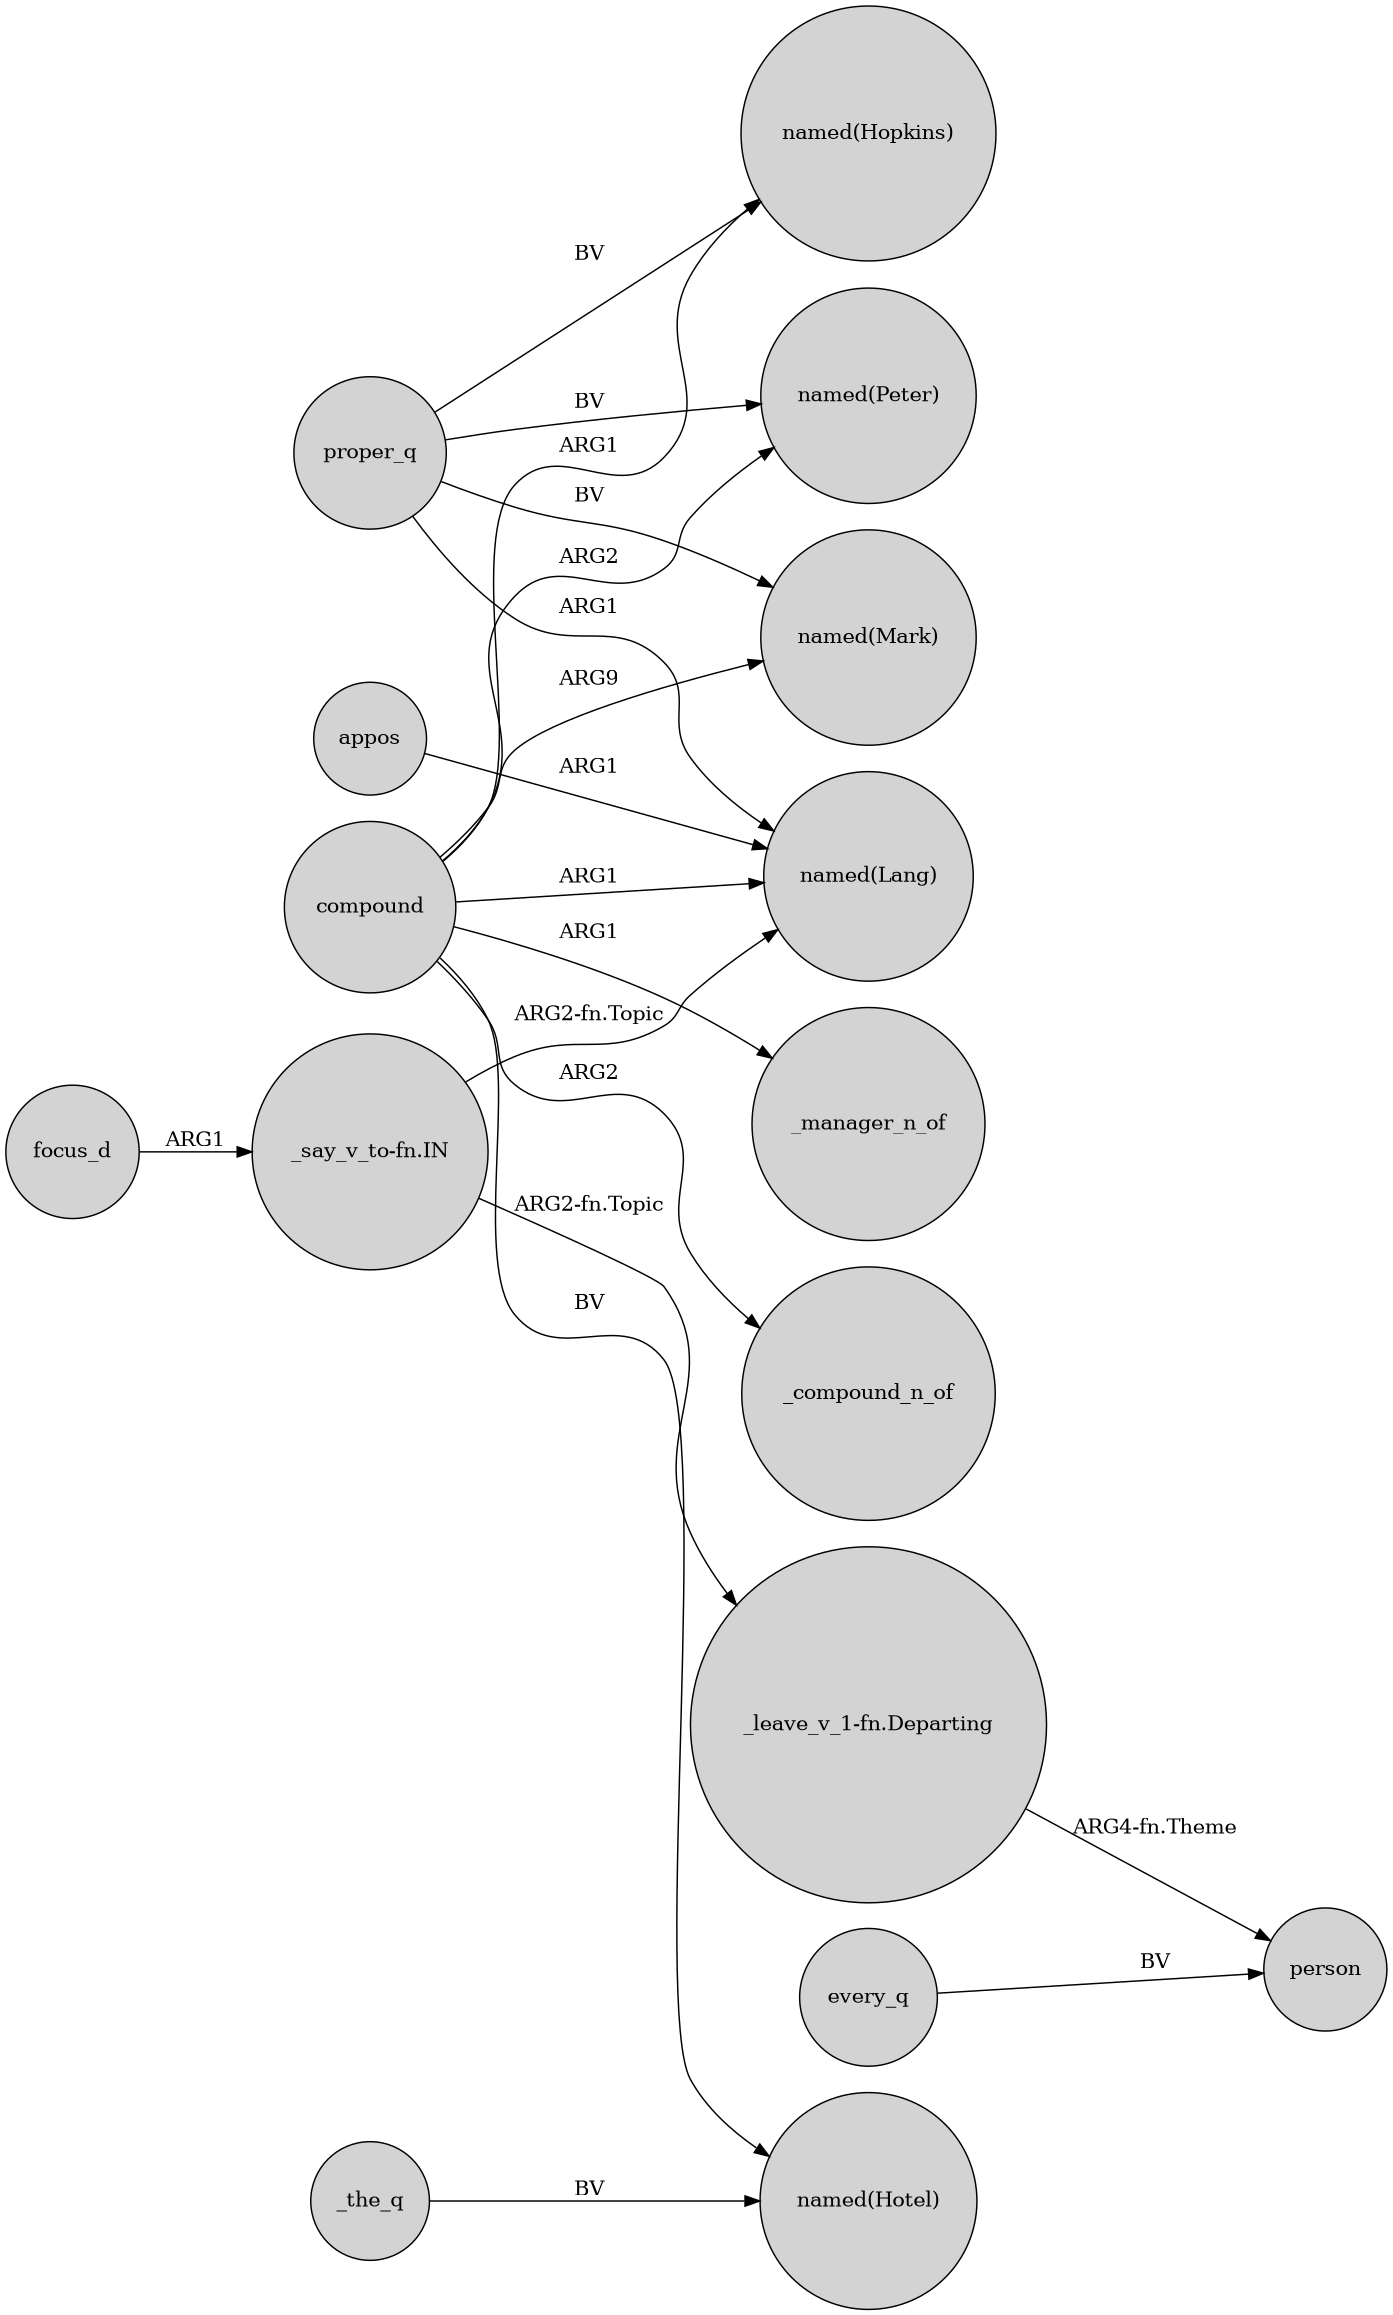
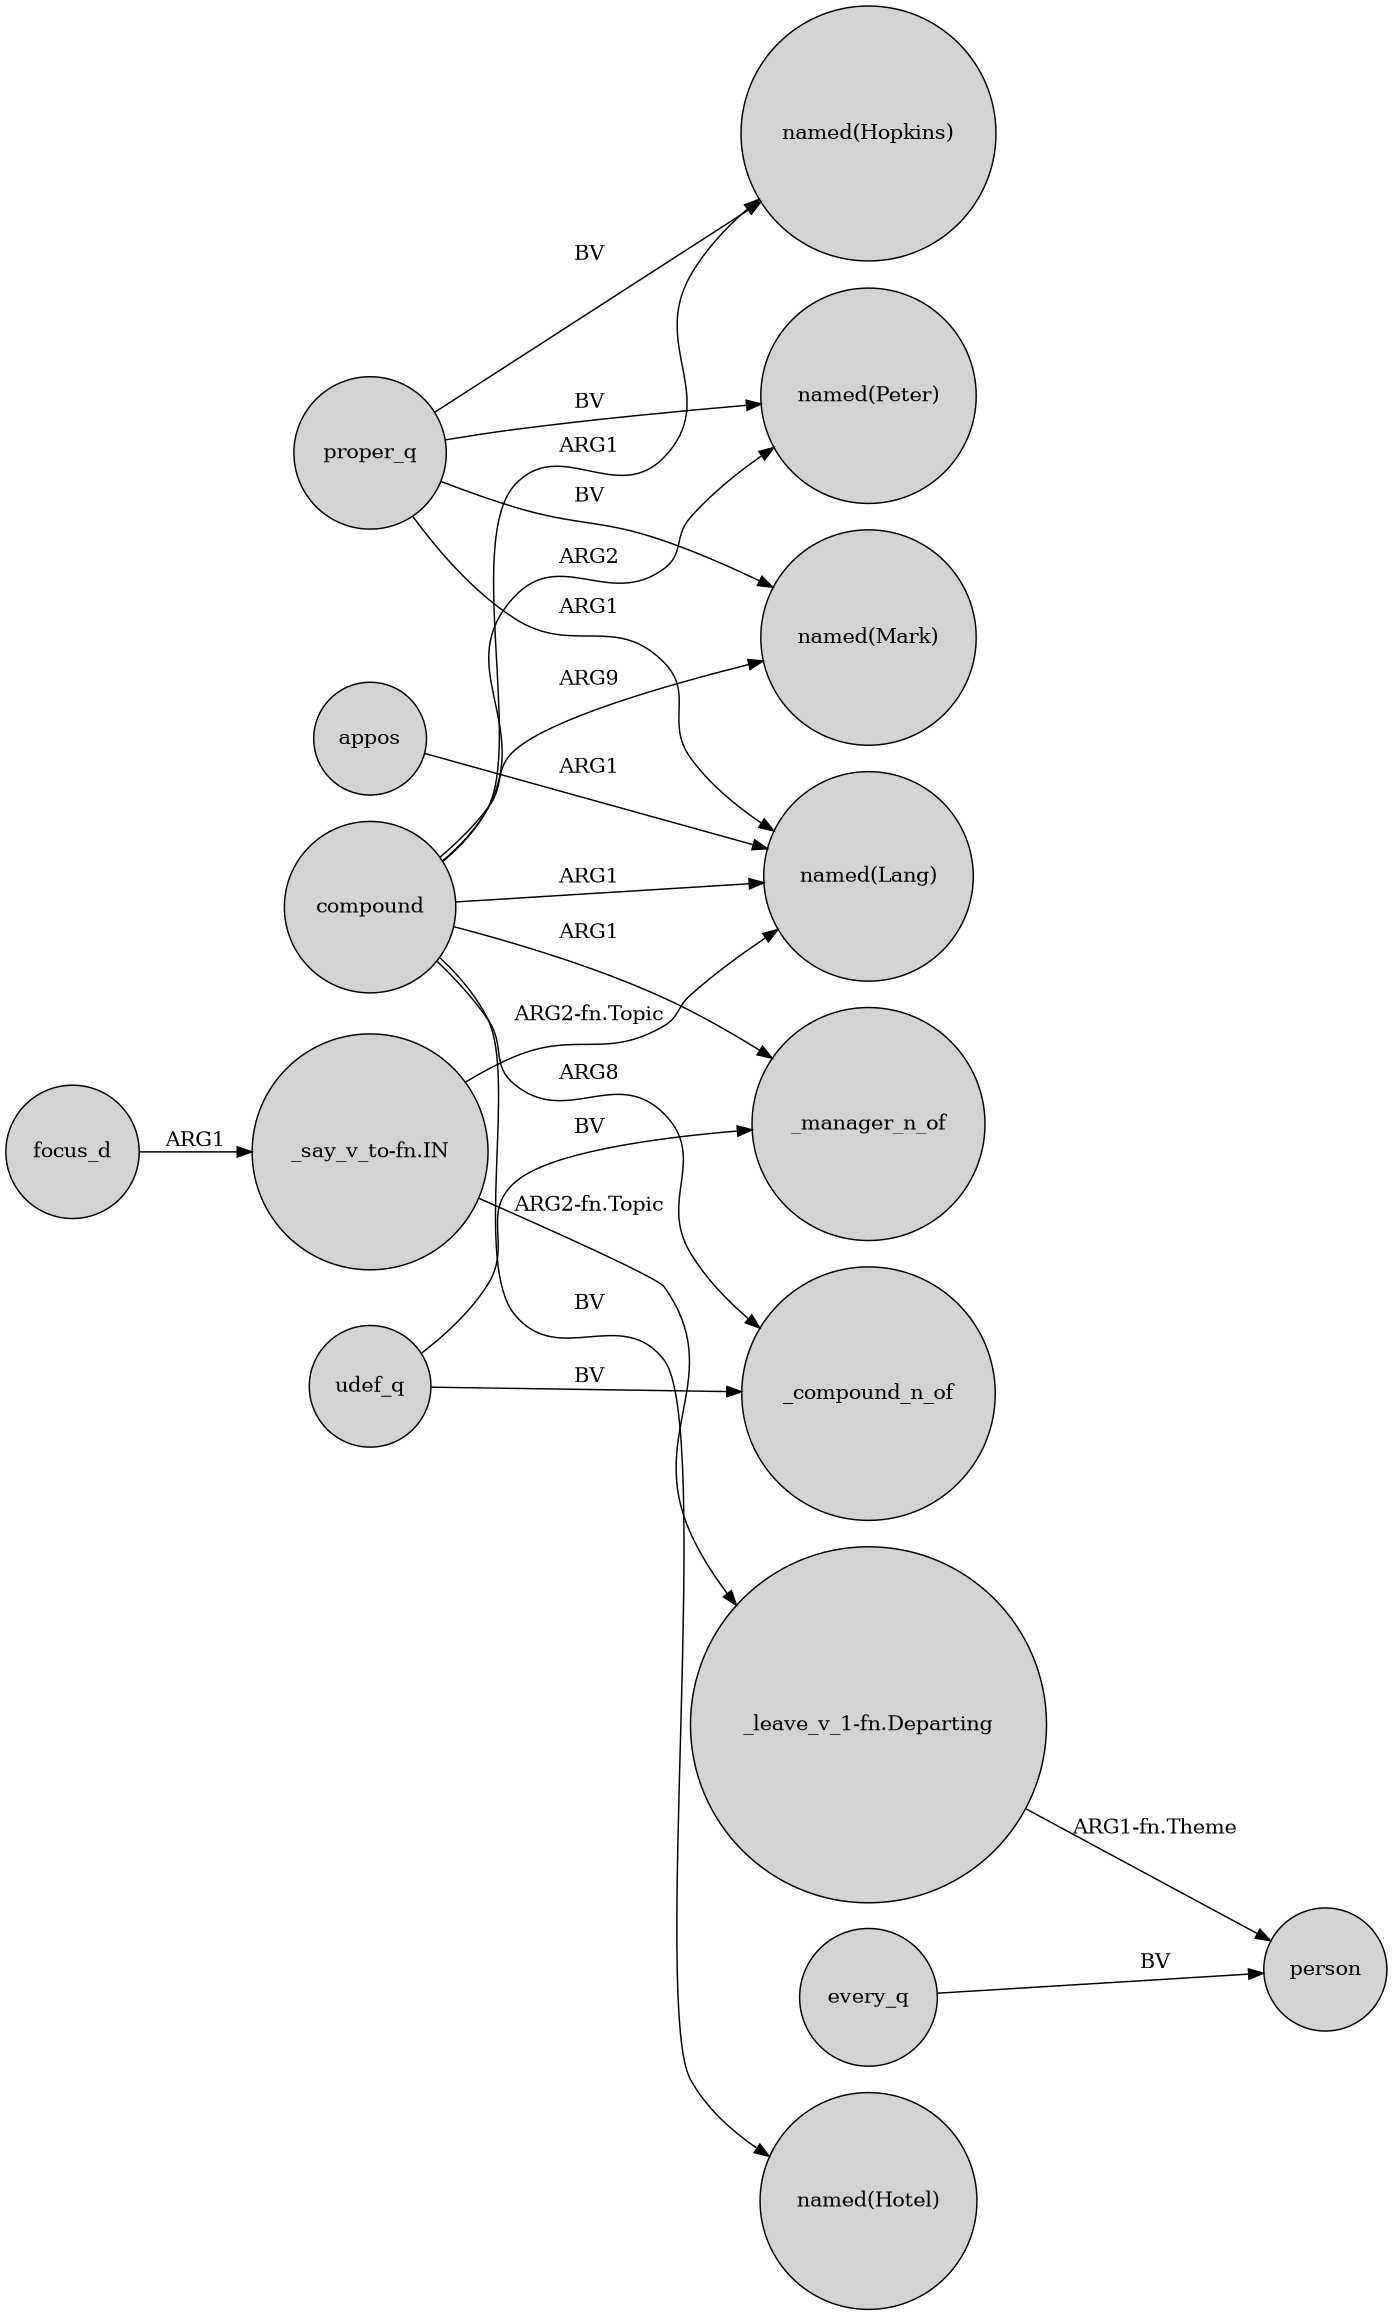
  digraph {
    rankdir=LR
    node [shape=circle style=filled]
    proper_q
    "named(Lang)"
    "named(Hopkins)"
    "named(Mark)"
    "named(Peter)"
    compound
    _manager_n_of
    "named(Hotel)"
    n9 [label=_compound_n_of]
-   _the_q
+   udef_q
    every_q
    person
    focus_d
    "_say_v_to-fn.IN"
    "_leave_v_1-fn.Departing"
    appos
    proper_q -> "named(Lang)" [label=ARG1]
    proper_q -> "named(Hopkins)" [label=BV]
    proper_q -> "named(Mark)" [label=BV]
    proper_q -> "named(Peter)" [label=BV]
    compound -> "named(Lang)" [label=ARG1]
    compound -> "named(Hopkins)" [label=ARG1]
    compound -> "named(Mark)" [label=ARG9]
    compound -> "named(Peter)" [label=ARG2]
    compound -> _manager_n_of [label=ARG1]
    compound -> "named(Hotel)" [label=BV]
-   compound -> n9 [label=ARG2]
-   _the_q -> "named(Hotel)" [label=BV]
+   compound -> n9 [label=ARG8]
+   udef_q -> _manager_n_of [label=BV]
+   udef_q -> n9 [label=BV]
    every_q -> person [label=BV]
    focus_d -> "_say_v_to-fn.IN" [label=ARG1]
    "_say_v_to-fn.IN" -> "named(Lang)" [label="ARG2-fn.Topic"]
    "_say_v_to-fn.IN" -> "_leave_v_1-fn.Departing" [label="ARG2-fn.Topic"]
-   "_leave_v_1-fn.Departing" -> person [label="ARG4-fn.Theme"]
+   "_leave_v_1-fn.Departing" -> person [label="ARG1-fn.Theme"]
    appos -> "named(Lang)" [label=ARG1]
  }
